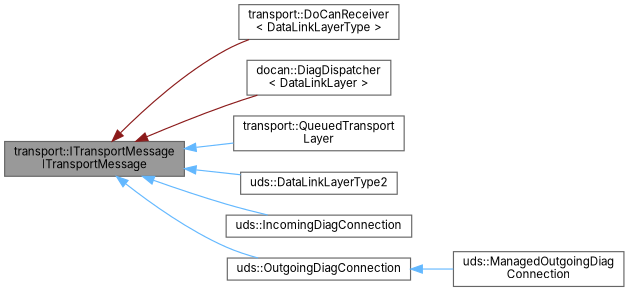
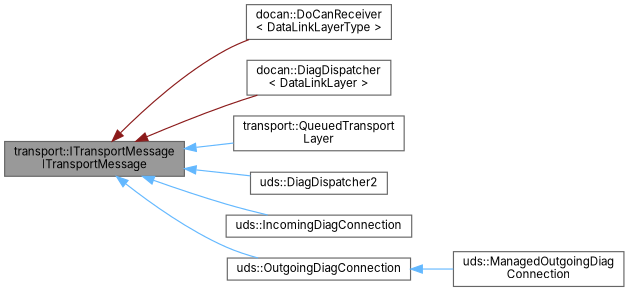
  digraph {
    fontname=Inter
    rankdir=LR
    node [color=gray40 fillcolor=white fontname=Inter fontsize=10 shape=box style=filled]
    edge [color=steelblue1 dir=back fontname=Inter fontsize=10 labelfontname=Helvetica labelfontsize=10 style=solid]
    n1 [fillcolor=grey60 fontcolor=black height=0.2 label="transport::ITransportMessage\lITransportMessage" width=0.4]
-   n2 [height=0.2 label="transport::DoCanReceiver\l\< DataLinkLayerType \>" width=0.4]
+   n2 [height=0.2 label="docan::DoCanReceiver\l\< DataLinkLayerType \>" width=0.4]
    n3 [height=0.2 label="docan::DiagDispatcher\l\< DataLinkLayer \>" width=0.4]
    n4 [height=0.2 label="transport::QueuedTransport\lLayer" width=0.4]
-   n5 [height=0.2 label="uds::DataLinkLayerType2" width=0.4]
+   n5 [height=0.2 label="uds::DiagDispatcher2" width=0.4]
    n6 [height=0.2 label="uds::IncomingDiagConnection" width=0.4]
    n7 [height=0.2 label="uds::OutgoingDiagConnection" width=0.4]
    n8 [height=0.2 label="uds::ManagedOutgoingDiag\lConnection" width=0.4]
    n1 -> n2 [color=firebrick4]
    n1 -> n3 [color=firebrick4]
    n1 -> n4
    n1 -> n5
    n1 -> n6
    n1 -> n7
    n7 -> n8
  }
